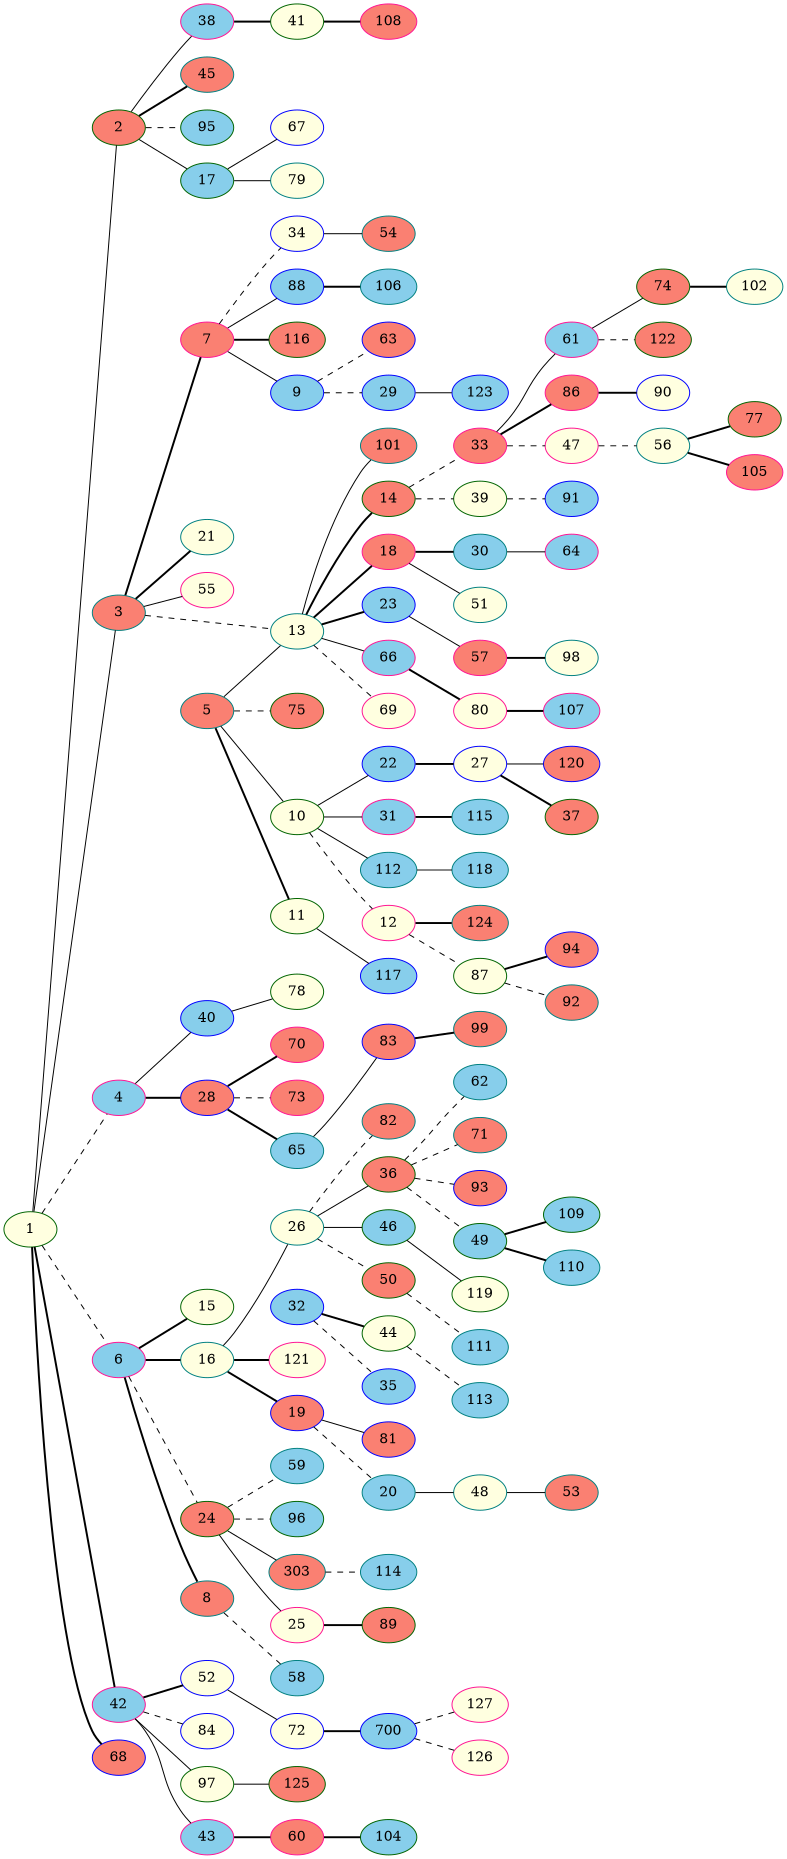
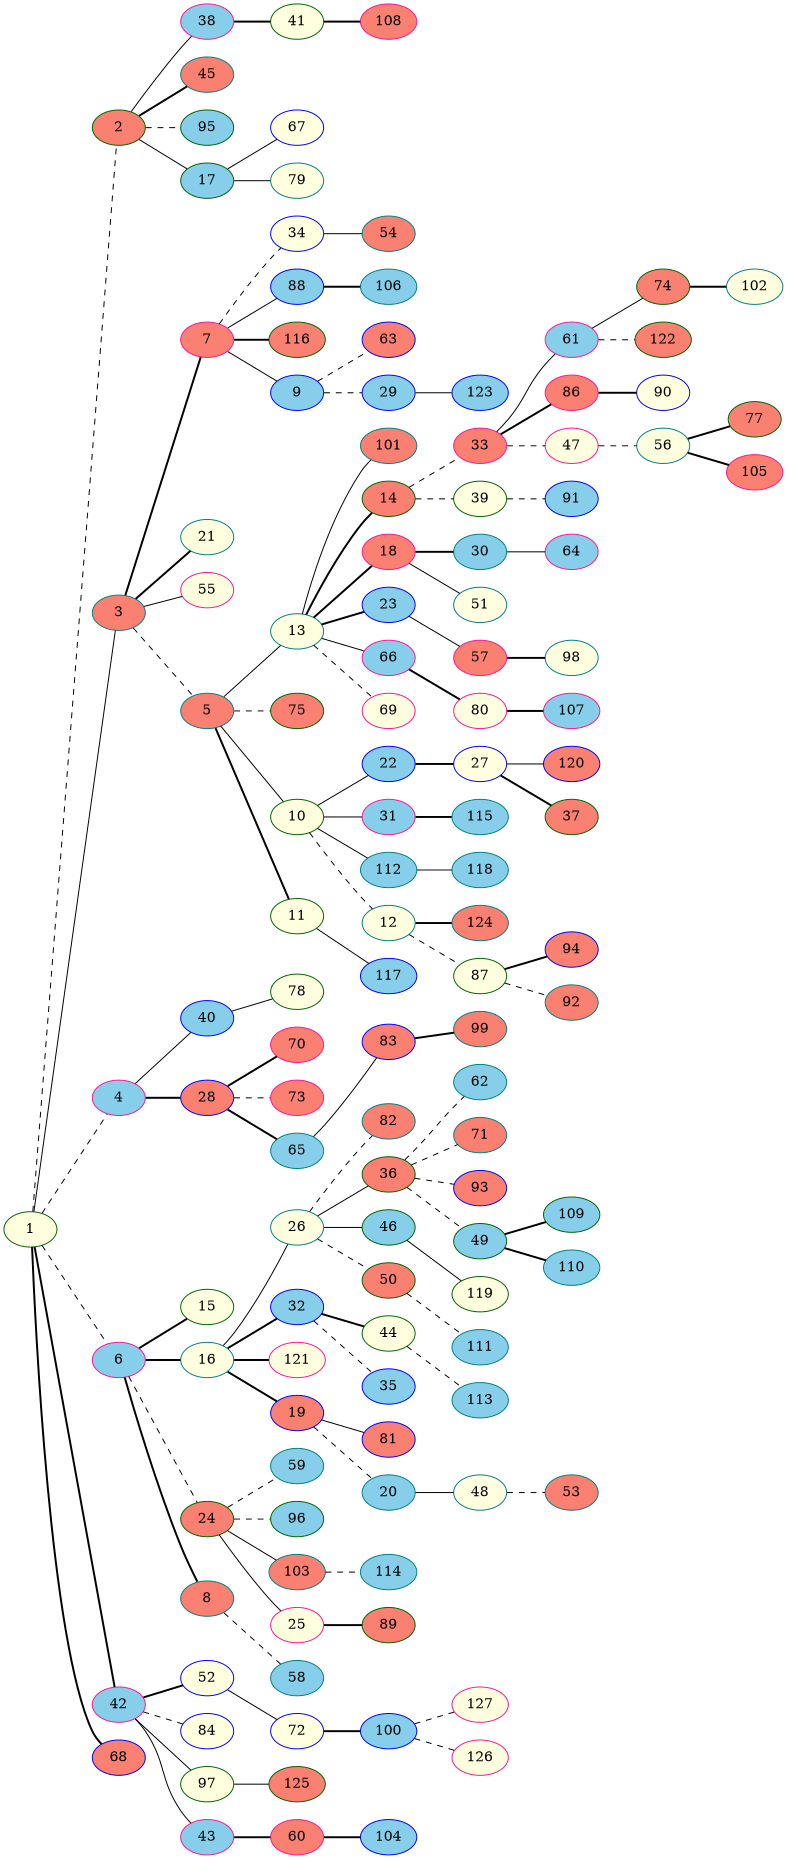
  graph {
    rankdir=LR
    node [color=teal fillcolor=salmon style=filled]
    edge [style=bold]
    1 [color=darkgreen fillcolor=lightyellow]
    2 [color=darkgreen]
    3
    4 [color=deeppink fillcolor=skyblue]
    6 [color=deeppink fillcolor=skyblue]
    42 [color=deeppink fillcolor=skyblue]
    68 [color=blue]
    17 [color=darkgreen fillcolor=skyblue]
    38 [color=deeppink fillcolor=skyblue]
    45
    95 [color=darkgreen fillcolor=skyblue]
    5
    7 [color=deeppink]
    21 [fillcolor=lightyellow]
    55 [color=deeppink fillcolor=lightyellow]
    28 [color=blue]
    40 [color=blue fillcolor=skyblue]
    8
    15 [color=darkgreen fillcolor=lightyellow]
    16 [fillcolor=lightyellow]
    24 [color=darkgreen]
    43 [color=deeppink fillcolor=skyblue]
    52 [color=blue fillcolor=lightyellow]
    84 [color=blue fillcolor=lightyellow]
    97 [color=darkgreen fillcolor=lightyellow]
    67 [color=blue fillcolor=lightyellow]
    79 [fillcolor=lightyellow]
    41 [color=darkgreen fillcolor=lightyellow]
    10 [color=darkgreen fillcolor=lightyellow]
    11 [color=darkgreen fillcolor=lightyellow]
    13 [fillcolor=lightyellow]
    75 [color=darkgreen]
    9 [color=blue fillcolor=skyblue]
    34 [color=blue fillcolor=lightyellow]
    88 [color=blue fillcolor=skyblue]
    116 [color=darkgreen]
    65 [fillcolor=skyblue]
    70 [color=deeppink]
    73 [color=deeppink]
    78 [color=darkgreen fillcolor=lightyellow]
-   12 [color=deeppink fillcolor=lightyellow]
+   12 [fillcolor=lightyellow]
    22 [color=blue fillcolor=skyblue]
    31 [color=deeppink fillcolor=skyblue]
    112 [fillcolor=skyblue]
    117 [color=blue fillcolor=skyblue]
    14 [color=darkgreen]
    18 [color=deeppink]
    23 [color=blue fillcolor=skyblue]
    66 [color=deeppink fillcolor=skyblue]
    69 [color=deeppink fillcolor=lightyellow]
    101
    58 [fillcolor=skyblue]
    19 [color=blue]
    26 [fillcolor=lightyellow]
    32 [color=blue fillcolor=skyblue]
    121 [color=deeppink fillcolor=lightyellow]
    25 [color=deeppink fillcolor=lightyellow]
    59 [fillcolor=skyblue]
    96 [color=darkgreen fillcolor=skyblue]
-   103 [label=303]
+   103
    29 [color=blue fillcolor=skyblue]
    63 [color=blue]
    54
    106 [fillcolor=skyblue]
    123 [color=blue fillcolor=skyblue]
    87 [color=darkgreen fillcolor=lightyellow]
    124
    27 [color=blue fillcolor=lightyellow]
    115 [fillcolor=skyblue]
    118 [fillcolor=skyblue]
    92
    94 [color=blue]
    33 [color=deeppink]
    39 [color=darkgreen fillcolor=lightyellow]
    30 [fillcolor=skyblue]
    51 [fillcolor=lightyellow]
    57 [color=deeppink]
    80 [color=deeppink fillcolor=lightyellow]
    47 [color=deeppink fillcolor=lightyellow]
    61 [color=deeppink fillcolor=skyblue]
    86 [color=deeppink]
    91 [color=blue fillcolor=skyblue]
    20 [fillcolor=skyblue]
    81 [color=blue]
    36 [color=darkgreen]
    46 [color=darkgreen fillcolor=skyblue]
    50 [color=darkgreen]
    82
    35 [color=blue fillcolor=skyblue]
    44 [color=darkgreen fillcolor=lightyellow]
    64 [color=deeppink fillcolor=skyblue]
    48 [fillcolor=lightyellow]
    53
    37 [color=darkgreen]
    120 [color=blue]
    98 [fillcolor=lightyellow]
    89 [color=darkgreen]
    114 [fillcolor=skyblue]
    49 [color=darkgreen fillcolor=skyblue]
    62 [fillcolor=skyblue]
    71
    93 [color=blue]
    119 [color=darkgreen fillcolor=lightyellow]
    111 [fillcolor=skyblue]
    83 [color=blue]
    113 [fillcolor=skyblue]
    56 [fillcolor=lightyellow]
    74 [color=darkgreen]
    122 [color=darkgreen]
    90 [color=blue fillcolor=lightyellow]
    109 [color=darkgreen fillcolor=skyblue]
    110 [fillcolor=skyblue]
    108 [color=deeppink]
    60 [color=deeppink]
    72 [color=blue fillcolor=lightyellow]
    125 [color=darkgreen]
-   104 [color=darkgreen fillcolor=skyblue]
+   104 [color=blue fillcolor=skyblue]
    77 [color=darkgreen]
    105 [color=deeppink]
-   100 [color=blue fillcolor=skyblue label=700]
+   100 [color=blue fillcolor=skyblue]
    102 [fillcolor=lightyellow]
    99
    107 [color=deeppink fillcolor=skyblue]
    126 [color=deeppink fillcolor=lightyellow]
    127 [color=deeppink fillcolor=lightyellow]
-   1 -- 2 [style=solid]
+   1 -- 2 [style=dashed]
    1 -- 3 [style=solid]
    1 -- 4 [style=dashed]
    1 -- 6 [style=dashed]
    1 -- 42
    1 -- 68
    2 -- 17 [style=solid]
    2 -- 38 [style=solid]
    2 -- 45
    2 -- 95 [style=dashed]
-   3 -- 13 [style=dashed]
+   3 -- 5 [style=dashed]
    3 -- 7
    3 -- 21
    3 -- 55 [style=solid]
    4 -- 28
    4 -- 40 [style=solid]
    6 -- 8
    6 -- 15
    6 -- 16
    6 -- 24 [style=dashed]
    42 -- 43 [style=solid]
    42 -- 52
    42 -- 84 [style=dashed]
    42 -- 97 [style=solid]
    17 -- 67 [style=solid]
    17 -- 79 [style=solid]
    38 -- 41
    5 -- 10 [style=solid]
    5 -- 11
    5 -- 13 [style=solid]
    5 -- 75 [style=dashed]
    7 -- 9 [style=solid]
    7 -- 34 [style=dashed]
    7 -- 88 [style=solid]
    7 -- 116
    28 -- 65
    28 -- 70
    28 -- 73 [style=dashed]
    40 -- 78 [style=solid]
    8 -- 58 [style=dashed]
    16 -- 19
    16 -- 26 [style=solid]
+   16 -- 32
    16 -- 121
    24 -- 25 [style=solid]
    24 -- 59 [style=dashed]
    24 -- 96 [style=dashed]
    24 -- 103 [style=solid]
    43 -- 60
    52 -- 72 [style=solid]
    97 -- 125 [style=solid]
    41 -- 108
    10 -- 12 [style=dashed]
    10 -- 22 [style=solid]
    10 -- 31 [style=solid]
    10 -- 112 [style=solid]
    11 -- 117 [style=solid]
    13 -- 14
    13 -- 18
    13 -- 23
    13 -- 66 [style=solid]
    13 -- 69 [style=dashed]
    13 -- 101 [style=solid]
    9 -- 29 [style=dashed]
    9 -- 63 [style=dashed]
    34 -- 54 [style=solid]
    88 -- 106
    65 -- 83 [style=solid]
    12 -- 87 [style=dashed]
    12 -- 124
    22 -- 27
    31 -- 115
    112 -- 118 [style=solid]
    14 -- 33 [style=dashed]
    14 -- 39 [style=dashed]
    18 -- 30
    18 -- 51 [style=solid]
    23 -- 57 [style=solid]
    66 -- 80
    19 -- 20 [style=dashed]
    19 -- 81 [style=solid]
    26 -- 36 [style=solid]
    26 -- 46 [style=solid]
    26 -- 50 [style=dashed]
    26 -- 82 [style=dashed]
    32 -- 35 [style=dashed]
    32 -- 44
    25 -- 89
    103 -- 114 [style=dashed]
    29 -- 123 [style=solid]
    87 -- 92 [style=dashed]
    87 -- 94
    27 -- 37
    27 -- 120 [style=solid]
    33 -- 47 [style=dashed]
    33 -- 61 [style=solid]
    33 -- 86
    39 -- 91 [style=dashed]
    30 -- 64 [style=solid]
    57 -- 98
    80 -- 107
    47 -- 56 [style=dashed]
    61 -- 74 [style=solid]
    61 -- 122 [style=dashed]
    86 -- 90
    20 -- 48 [style=solid]
    36 -- 49 [style=dashed]
    36 -- 62 [style=dashed]
    36 -- 71 [style=dashed]
    36 -- 93 [style=dashed]
    46 -- 119 [style=solid]
    50 -- 111 [style=dashed]
    44 -- 113 [style=dashed]
-   48 -- 53 [style=solid]
+   48 -- 53 [style=dashed]
    49 -- 109
    49 -- 110
    83 -- 99
    56 -- 77
    56 -- 105
    74 -- 102
    60 -- 104
    72 -- 100
    100 -- 126 [style=dashed]
    100 -- 127 [style=dashed]
  }
